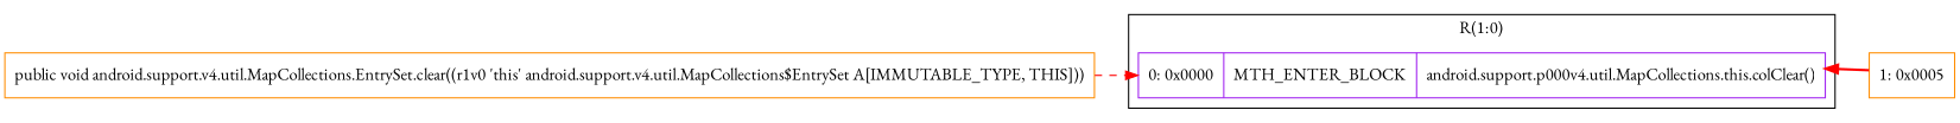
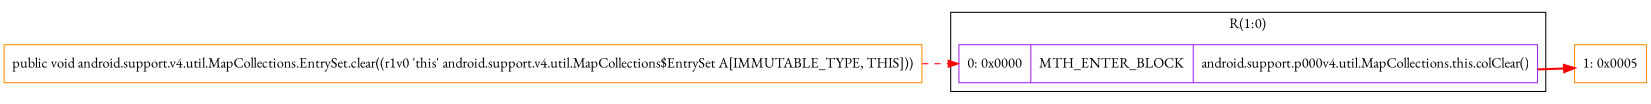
  digraph {
    rankdir=LR
    fontname="EB Garamond"
    node [color=darkorange shape=record fontname="EB Garamond"]
    edge [color=red fontname="EB Garamond"]
    n1 [color=purple label="{0\:\ 0x0000|MTH_ENTER_BLOCK\l|android.support.p000v4.util.MapCollections.this.colClear()\l}"]
    n2 [label="{1\:\ 0x0005}"]
    n3 [label="{public void android.support.v4.util.MapCollections.EntrySet.clear((r1v0 'this' android.support.v4.util.MapCollections$EntrySet A[IMMUTABLE_TYPE, THIS])) }"]
    subgraph cluster_1 {
      label="R(1:0)"
      n1
    }
-   n2 -> n1 [style=bold]
+   n1 -> n2 [style=bold]
    n3 -> n1 [style=dashed]
  }
